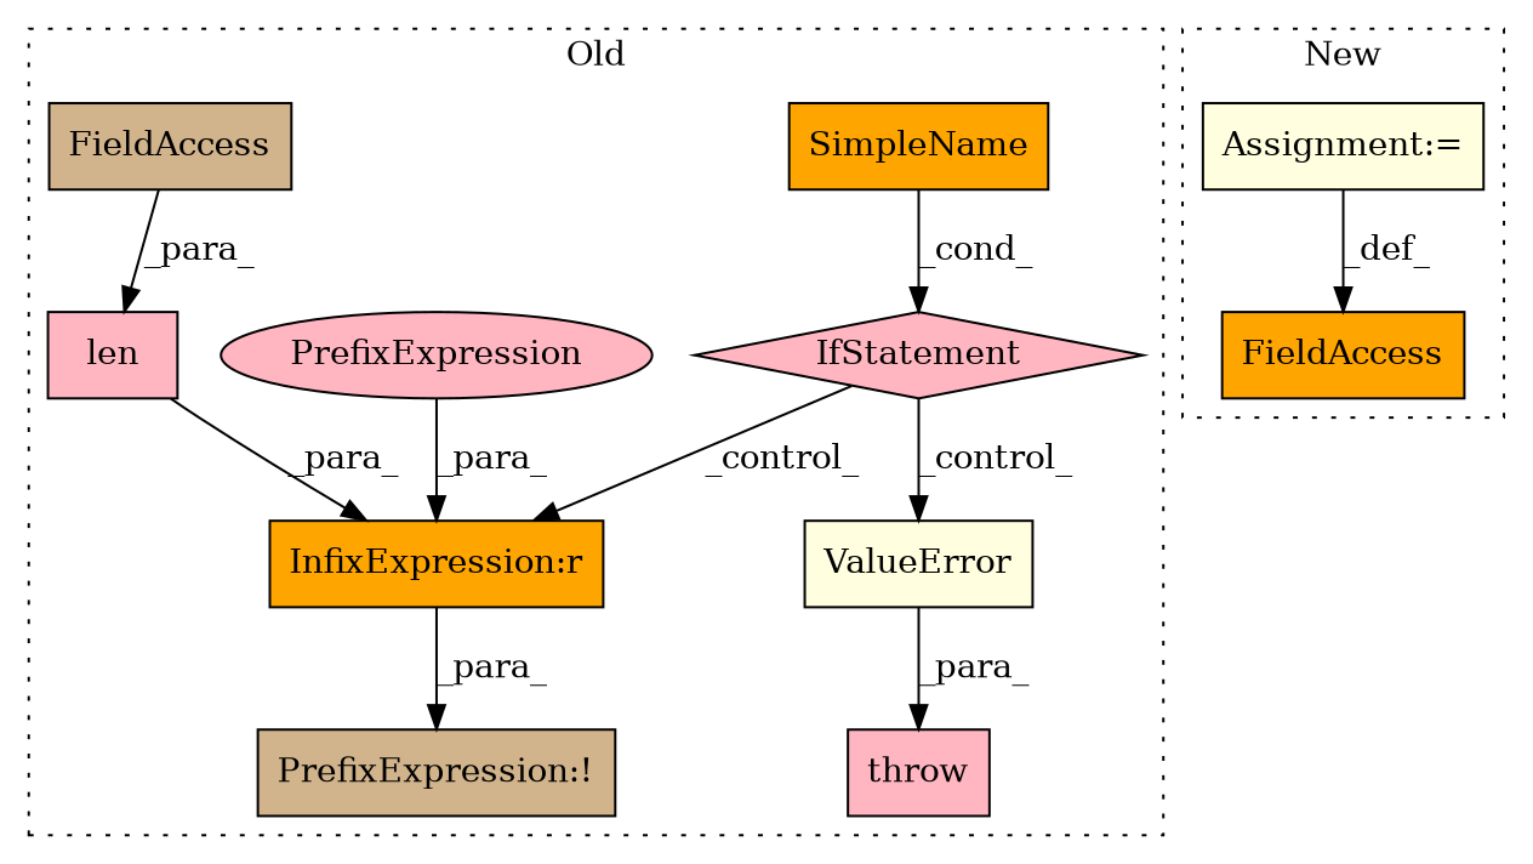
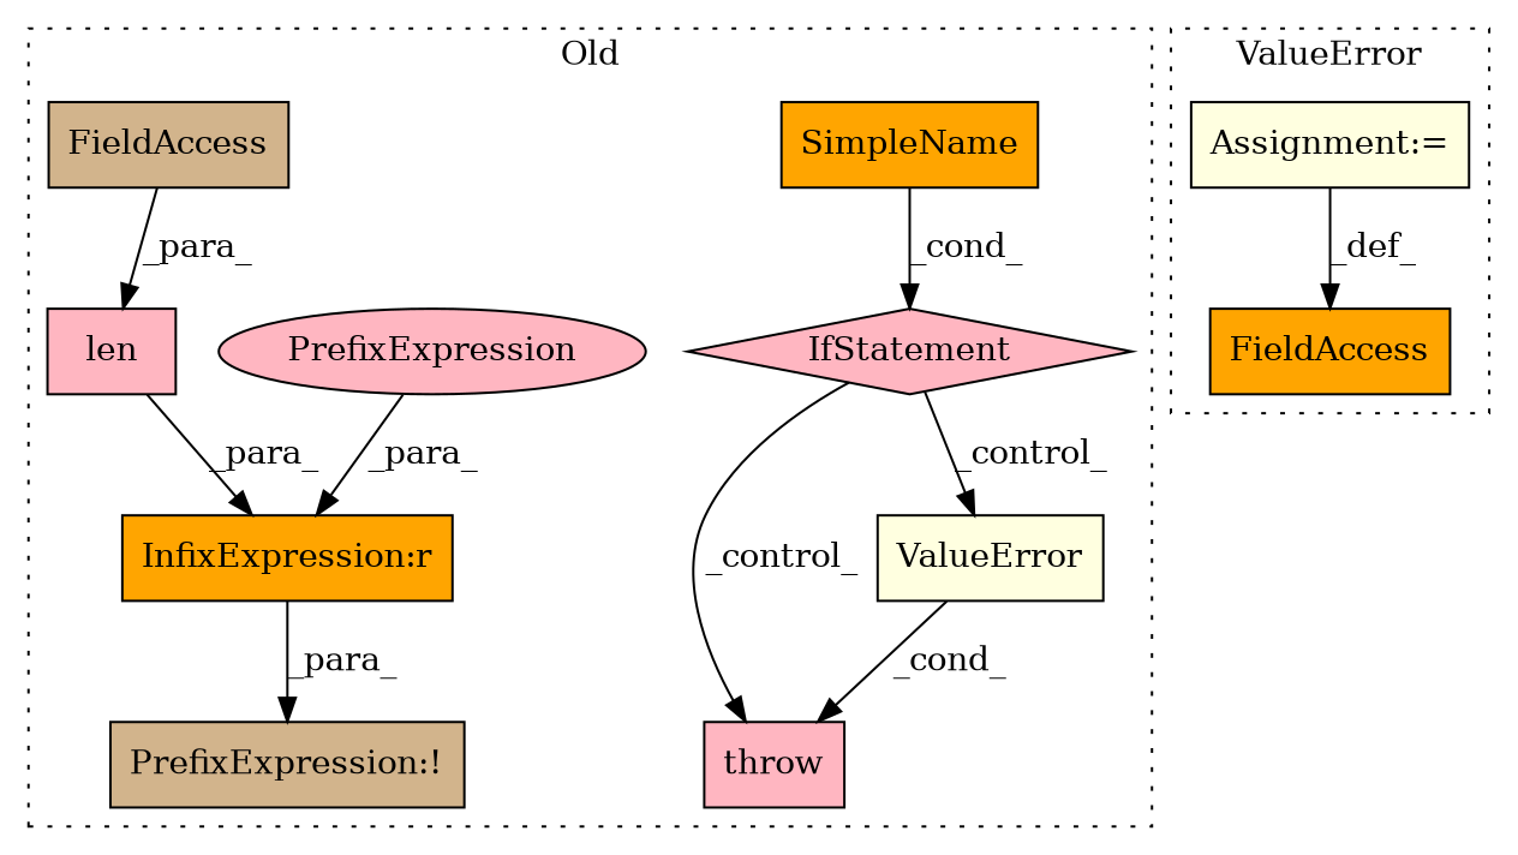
  digraph {
    node [a=32 fillcolor=lightpink l=1 shape=box style=filled]
    n1 [a=53 l=6 label=throw s=506]
    n2 [a=25 l="4,2" label=IfStatement s="472,496" shape=diamond]
    n3 [a=42 fillcolor=orange label=SimpleName l=""]
    n4 [a=27 fillcolor=orange l=4 label="InfixExpression:r" s=490]
    n5 [a=34 label=PrefixExpression s=494 shape=ellipse]
    n6 [l="4,1" label=len s="478,489"]
    n7 [a=38 fillcolor=tan label="PrefixExpression:!" s=476]
    n8 [a=22 fillcolor=tan l=7 label=FieldAccess s=482]
    n9 [fillcolor=lightyellow l="11,1" label=ValueError s="512,566"]
    n10 [a=7 fillcolor=lightyellow label="Assignment:=" s=982]
    n11 [a=22 fillcolor=orange l=15 label=FieldAccess s=967]
    subgraph cluster_1 {
      label=Old
      style=dotted
      n1
      n2
      n3
      n4
      n5
      n6
      n7
      n8
      n9
    }
    subgraph cluster_2 {
-     label=New
+     label=ValueError
      style=dotted
      n10
      n11
    }
-   n2 -> n4 [label=_control_]
+   n2 -> n1 [label=_control_]
    n2 -> n9 [label=_control_]
    n3 -> n2 [label=_cond_]
    n4 -> n7 [label=_para_]
    n5 -> n4 [label=_para_]
    n6 -> n4 [label=_para_]
    n8 -> n6 [label=_para_]
-   n9 -> n1 [label=_para_]
+   n9 -> n1 [label=_cond_]
    n10 -> n11 [label=_def_]
  }
